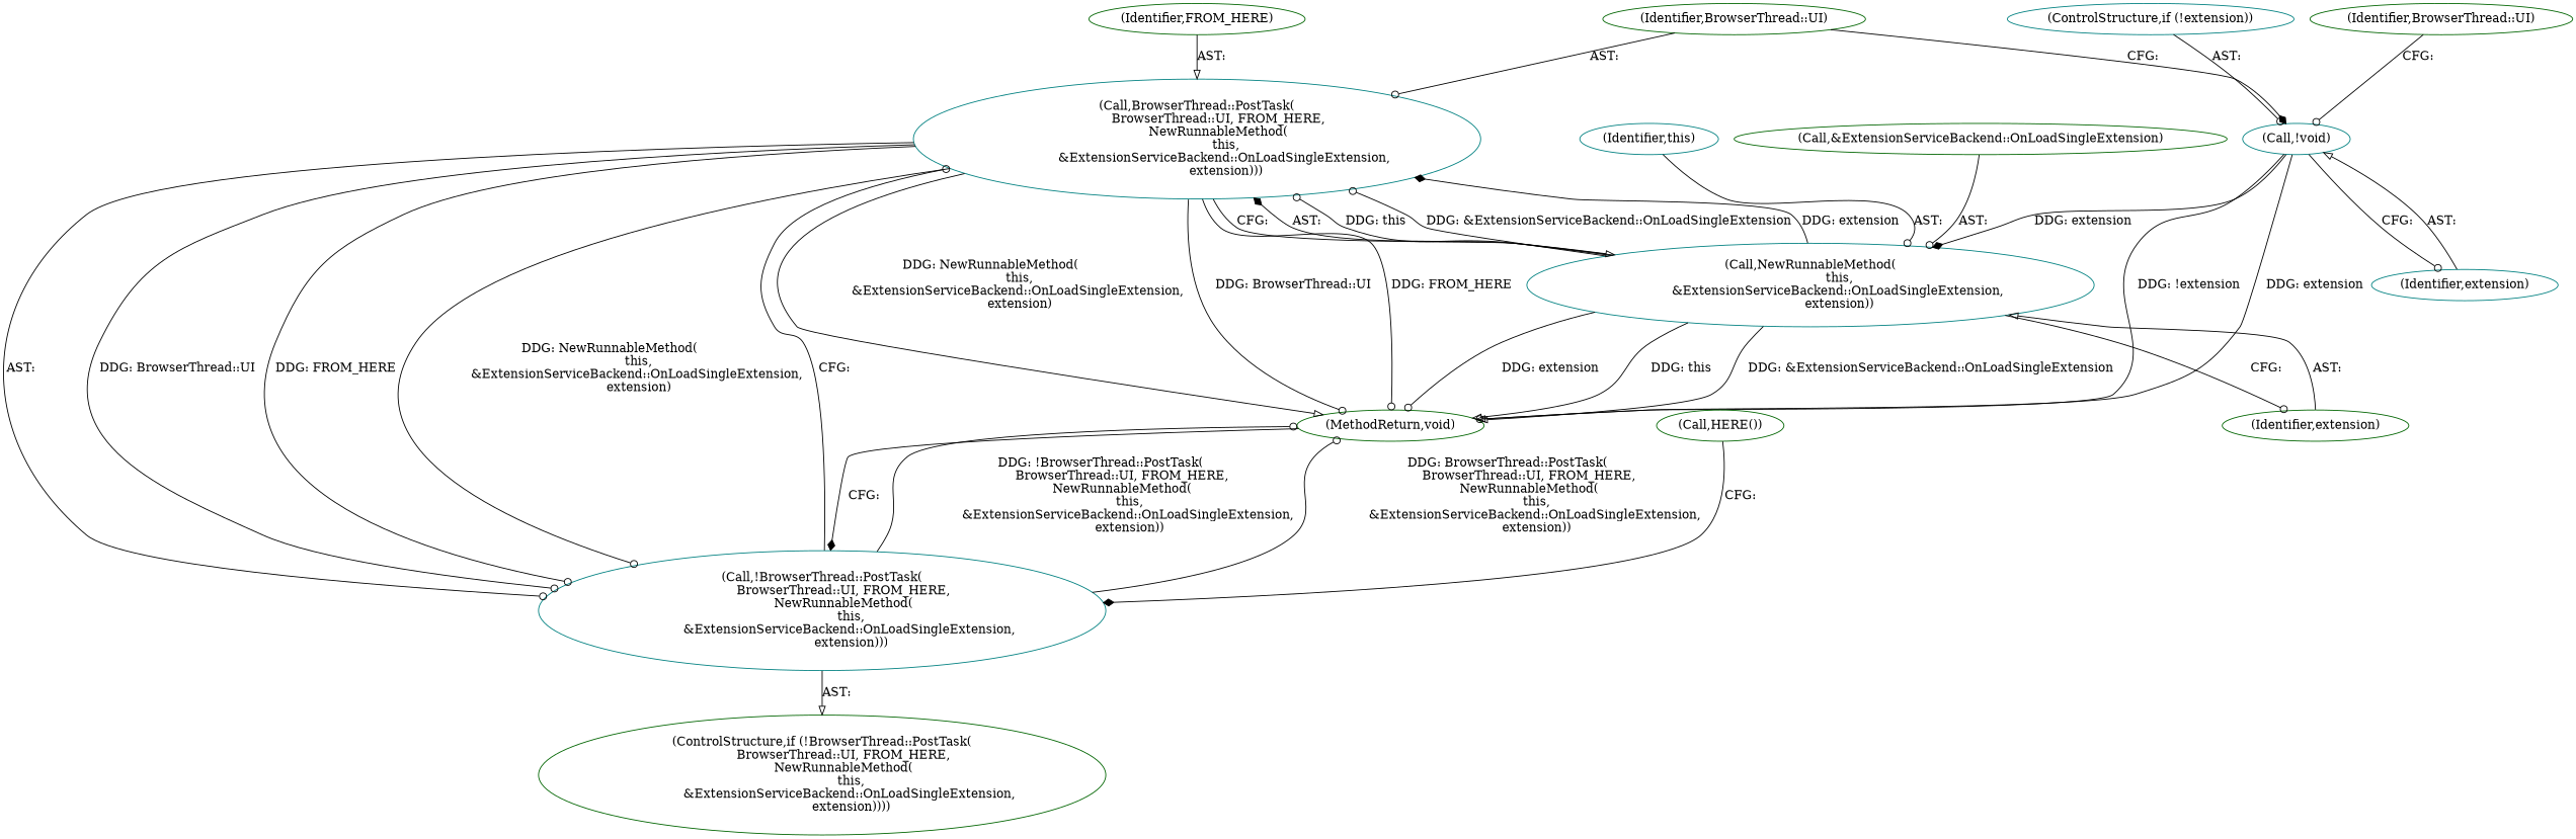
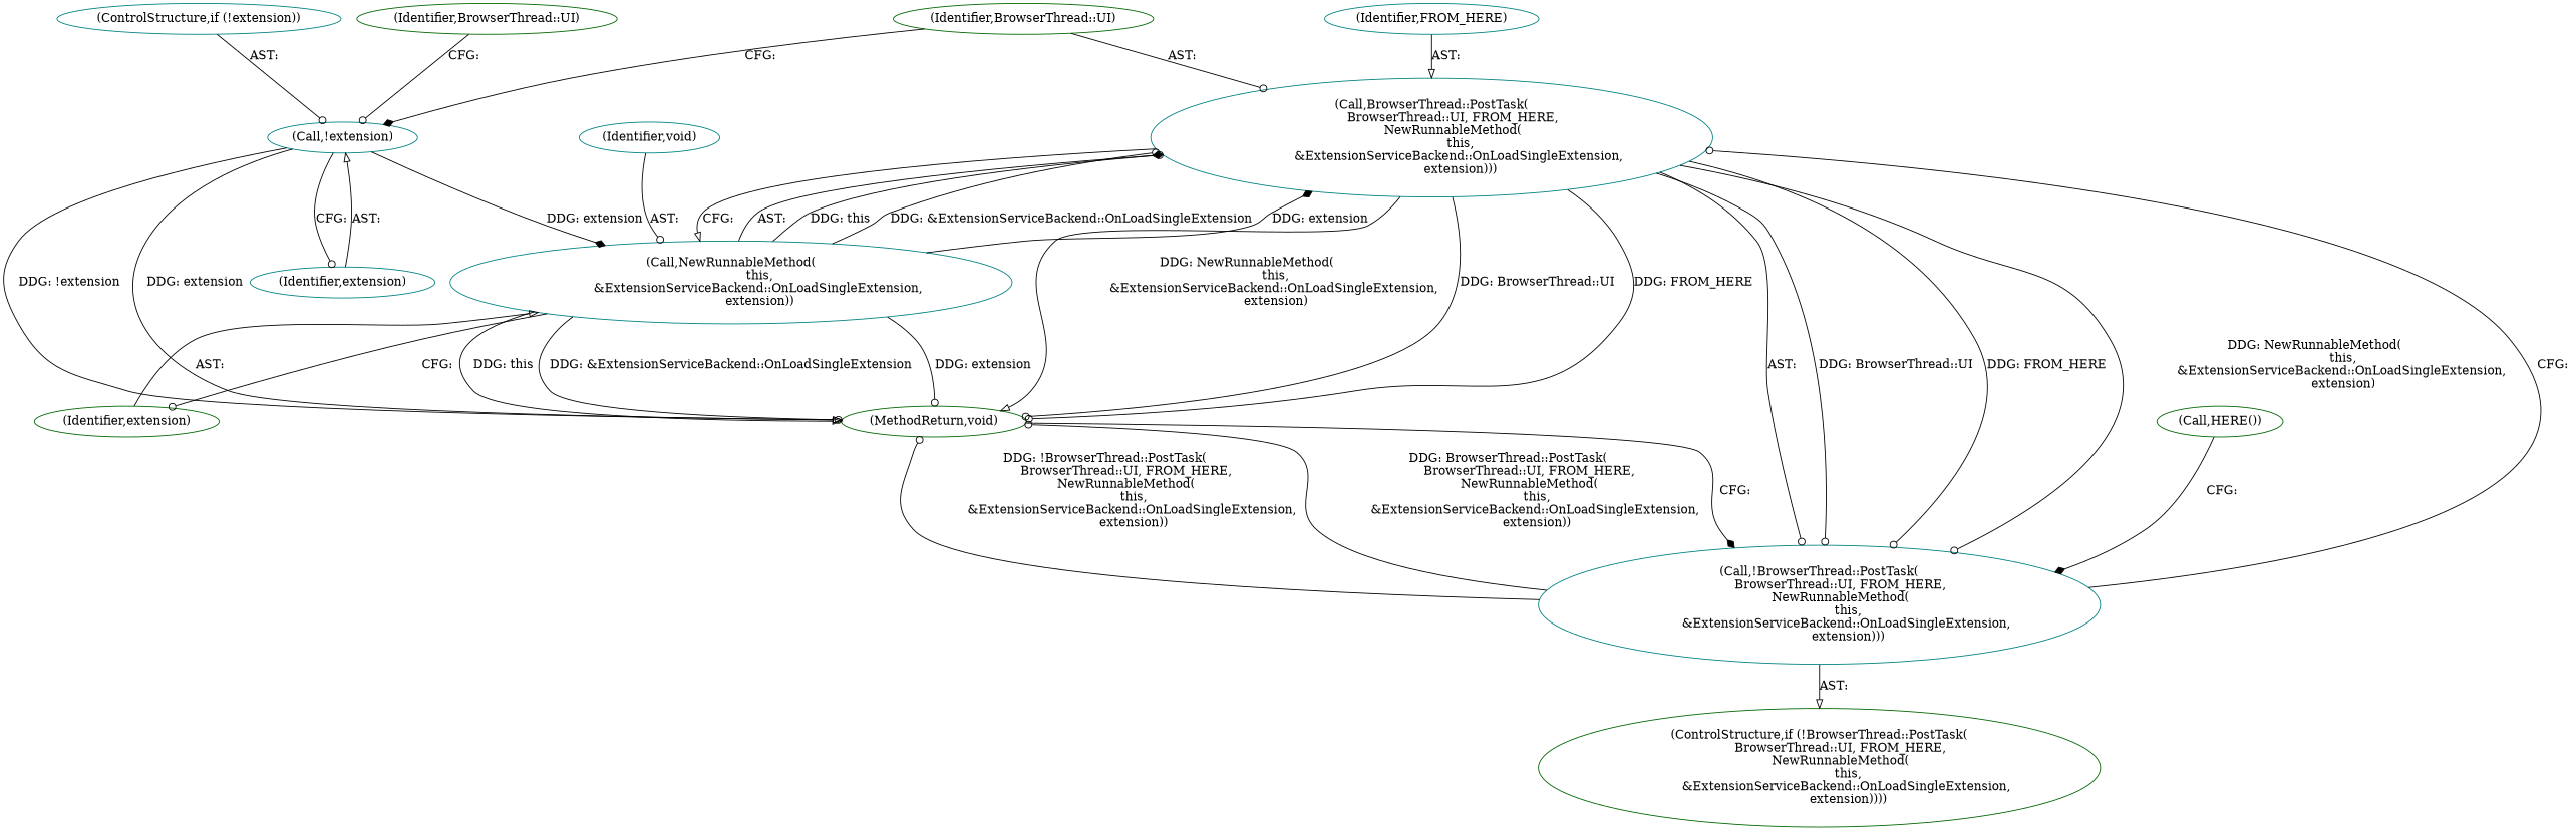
  digraph {
    node [color=darkgreen]
    edge [arrowhead=odot]
    n1 [color=teal label="(Call,BrowserThread::PostTask(\n           BrowserThread::UI, FROM_HERE,\n           NewRunnableMethod(\n               this,\n              &ExtensionServiceBackend::OnLoadSingleExtension,\n               extension)))"]
    n2 [color=teal label="(Call,NewRunnableMethod(\n               this,\n              &ExtensionServiceBackend::OnLoadSingleExtension,\n               extension))"]
    n3 [color=teal label="(Call,!BrowserThread::PostTask(\n           BrowserThread::UI, FROM_HERE,\n           NewRunnableMethod(\n               this,\n              &ExtensionServiceBackend::OnLoadSingleExtension,\n               extension)))"]
    n4 [label="(MethodReturn,void)"]
    n5 [label="(Identifier,extension)"]
    n6 [label="(ControlStructure,if (!BrowserThread::PostTask(\n           BrowserThread::UI, FROM_HERE,\n           NewRunnableMethod(\n               this,\n              &ExtensionServiceBackend::OnLoadSingleExtension,\n               extension))))"]
-   n7 [color=teal label="(Call,!void)"]
+   n7 [color=teal label="(Call,!extension)"]
    n8 [color=teal label="(Identifier,extension)"]
    n9 [color=teal label="(ControlStructure,if (!extension))"]
-   n10 [label="(Identifier,FROM_HERE)"]
-   n11 [color=teal label="(Identifier,this)"]
+   n10 [color=teal label="(Identifier,FROM_HERE)"]
+   n11 [color=teal label="(Identifier,void)"]
    n12 [label="(Call,HERE())"]
    n13 [label="(Identifier,BrowserThread::UI)"]
    n14 [label="(Identifier,BrowserThread::UI)"]
-   n15 [label="(Call,&ExtensionServiceBackend::OnLoadSingleExtension)"]
    n1 -> n2 [arrowhead=onormal label="CFG: "]
    n1 -> n3 [label="AST: "]
    n1 -> n3 [label="DDG: BrowserThread::UI"]
    n1 -> n3 [label="DDG: FROM_HERE"]
    n1 -> n3 [label="DDG: NewRunnableMethod(\n               this,\n              &ExtensionServiceBackend::OnLoadSingleExtension,\n               extension)"]
    n1 -> n4 [arrowhead=onormal label="DDG: NewRunnableMethod(\n               this,\n              &ExtensionServiceBackend::OnLoadSingleExtension,\n               extension)"]
    n1 -> n4 [label="DDG: BrowserThread::UI"]
    n1 -> n4 [label="DDG: FROM_HERE"]
    n2 -> n1 [arrowhead=diamond label="AST: "]
    n2 -> n1 [label="DDG: this"]
    n2 -> n1 [label="DDG: &ExtensionServiceBackend::OnLoadSingleExtension"]
    n2 -> n1 [arrowhead=diamond label="DDG: extension"]
    n2 -> n4 [label="DDG: extension"]
    n2 -> n4 [arrowhead=onormal label="DDG: this"]
    n2 -> n4 [arrowhead=onormal label="DDG: &ExtensionServiceBackend::OnLoadSingleExtension"]
    n2 -> n5 [label="CFG: "]
    n3 -> n1 [label="CFG: "]
    n3 -> n4 [label="DDG: !BrowserThread::PostTask(\n           BrowserThread::UI, FROM_HERE,\n           NewRunnableMethod(\n               this,\n              &ExtensionServiceBackend::OnLoadSingleExtension,\n               extension))"]
    n3 -> n4 [label="DDG: BrowserThread::PostTask(\n           BrowserThread::UI, FROM_HERE,\n           NewRunnableMethod(\n               this,\n              &ExtensionServiceBackend::OnLoadSingleExtension,\n               extension))"]
    n3 -> n6 [arrowhead=onormal label="AST: "]
    n4 -> n3 [arrowhead=diamond label="CFG: "]
    n5 -> n2 [arrowhead=onormal label="AST: "]
    n7 -> n2 [arrowhead=diamond label="DDG: extension"]
    n7 -> n4 [label="DDG: !extension"]
    n7 -> n4 [arrowhead=onormal label="DDG: extension"]
    n7 -> n8 [label="CFG: "]
    n8 -> n7 [arrowhead=onormal label="AST: "]
    n9 -> n7 [label="AST: "]
    n10 -> n1 [arrowhead=onormal label="AST: "]
    n11 -> n2 [label="AST: "]
    n12 -> n3 [arrowhead=diamond label="CFG: "]
    n13 -> n7 [label="CFG: "]
    n14 -> n1 [label="AST: "]
    n14 -> n7 [arrowhead=diamond label="CFG: "]
-   n15 -> n2 [label="AST: "]
  }
